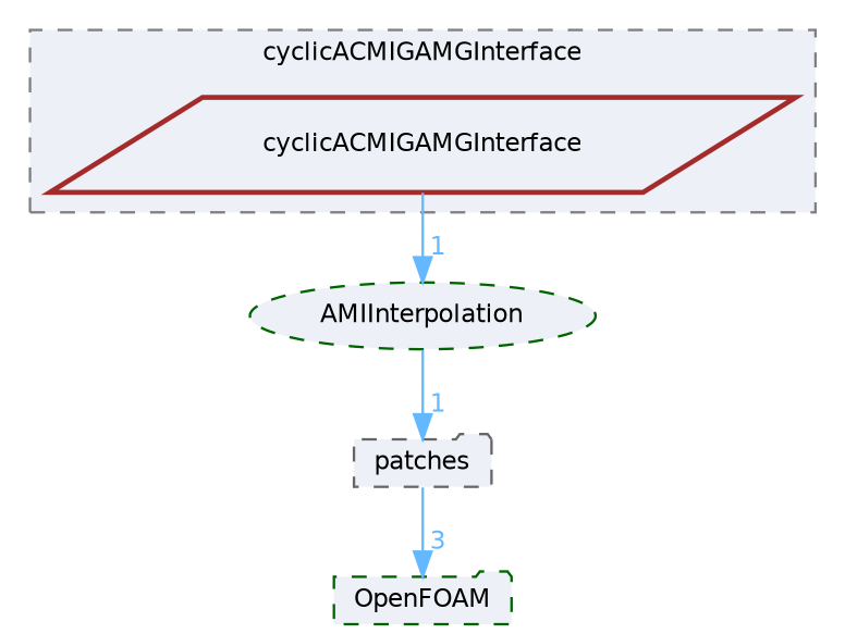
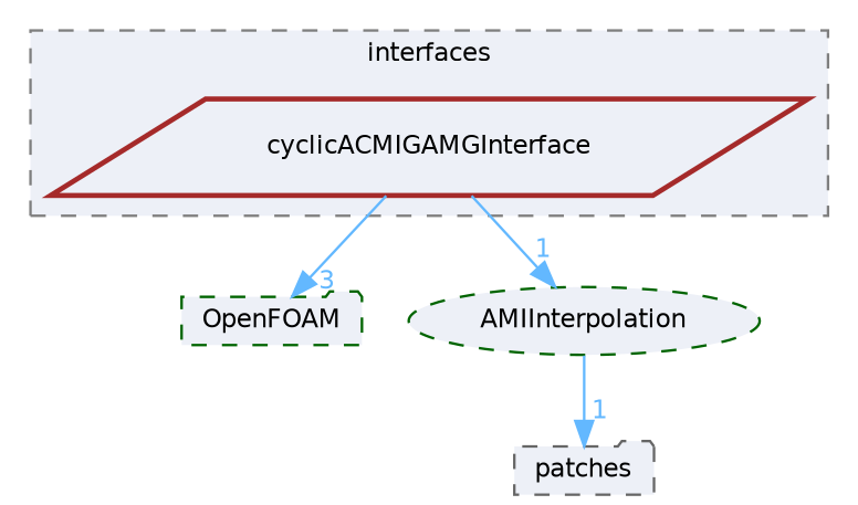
  digraph {
    compound=true
    node [color=darkgreen fillcolor="#edf0f7" fontname=Helvetica fontsize=10 shape=folder style="filled,dashed"]
    edge [color=steelblue1 fontcolor=steelblue1 fontname=Helvetica fontsize=10 headlabel=1 labeldistance=1.5 labelfontname=Helvetica labelfontsize=10]
    n1 [color=brown height=0.2 label=cyclicACMIGAMGInterface shape=parallelogram style="filled,bold" width=0.4]
    n2 [height=0.2 label=OpenFOAM width=0.4]
    n3 [height=0.2 label=AMIInterpolation shape=ellipse width=0.4]
    n4 [color=gray40 height=0.2 label=patches width=0.4]
    subgraph cluster_1 {
      bgcolor="#edf0f7"
      fontname=Helvetica
      fontsize=10
-     label=cyclicACMIGAMGInterface
+     label=interfaces
      pencolor=grey50
      style="filled,dashed"
      n1
    }
-   n4 -> n2 [headlabel=3]
+   n1 -> n2 [headlabel=3]
    n1 -> n3
    n3 -> n4
  }
